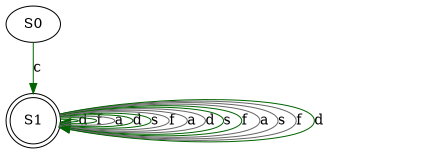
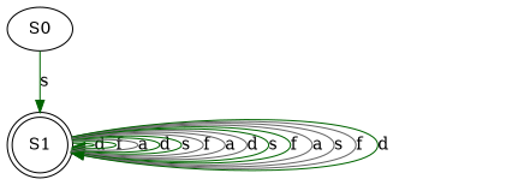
  digraph {
    edge [color=darkgreen]
    S1 [shape=doublecircle]
    S0
    S1 -> S1 [label=d]
    S1 -> S1 [label=f]
    S1 -> S1 [label=a color=gray40]
    S1 -> S1 [label=d]
    S1 -> S1 [label=s]
    S1 -> S1 [label=f color=gray40]
    S1 -> S1 [label=a color=gray40]
    S1 -> S1 [label=d color=gray40]
    S1 -> S1 [label=s]
    S1 -> S1 [label=f]
    S1 -> S1 [label=a color=gray40]
    S1 -> S1 [label=s color=gray40]
    S1 -> S1 [label=f color=gray40]
    S1 -> S1 [label=d]
-   S0 -> S1 [label=c]
+   S0 -> S1 [label=s]
  }
